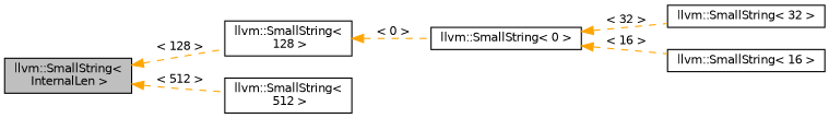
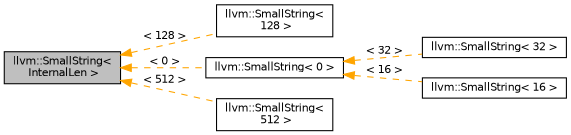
  digraph {
    rankdir=LR
    node [color=black fontname=Helvetica fontsize=10 shape=record]
    edge [color=orange dir=back fontname=Helvetica fontsize=10 labelfontname=Helvetica labelfontsize=10 style=dashed]
    n1 [fillcolor=grey75 fontcolor=black height=0.2 label="llvm::SmallString\<\l InternalLen \>" style=filled width=0.4]
    n2 [height=0.2 label="llvm::SmallString\<\l 128 \>" width=0.4]
    n3 [height=0.2 label="llvm::SmallString\< 0 \>" width=0.4]
    n4 [height=0.2 label="llvm::SmallString\<\l 512 \>" width=0.4]
    n5 [height=0.2 label="llvm::SmallString\< 32 \>" width=0.4]
    n6 [height=0.2 label="llvm::SmallString\< 16 \>" width=0.4]
    n1 -> n2 [label=" \< 128 \>"]
-   n2 -> n3 [label=" \< 0 \>"]
+   n1 -> n3 [label=" \< 0 \>"]
    n1 -> n4 [label=" \< 512 \>"]
    n3 -> n5 [label=" \< 32 \>"]
    n3 -> n6 [label=" \< 16 \>"]
  }
